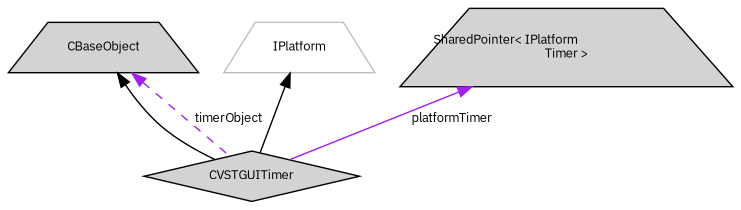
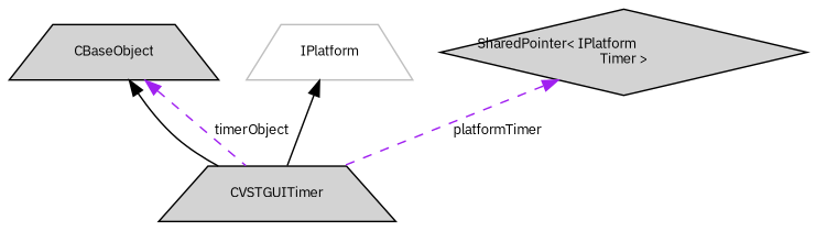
  digraph {
    fontname="IBM Plex Sans"
    node [color=black fillcolor=lightgrey fontname="IBM Plex Sans" fontsize=9 shape=diamond style=filled]
    edge [color=black dir=back fontname="IBM Plex Sans" fontsize=9 labelfontname=Arial labelfontsize=9 style=solid]
-   n1 [fontcolor=black height=0.2 label=CVSTGUITimer width=0.4]
+   n1 [fontcolor=black height=0.2 label=CVSTGUITimer shape=trapezium width=0.4]
    n2 [height=0.2 label=CBaseObject shape=trapezium width=0.4]
    n3 [color=grey75 fillcolor=white height=0.2 label=IPlatform shape=trapezium width=0.4]
-   n4 [height=0.2 label="SharedPointer\< IPlatform\lTimer \>" shape=trapezium width=0.4]
+   n4 [height=0.2 label="SharedPointer\< IPlatform\lTimer \>" width=0.4]
    n2 -> n1
    n2 -> n1 [color=purple label=" timerObject" style=dashed]
    n3 -> n1
-   n4 -> n1 [color=purple label=" platformTimer"]
+   n4 -> n1 [color=purple label=" platformTimer" style=dashed]
  }
